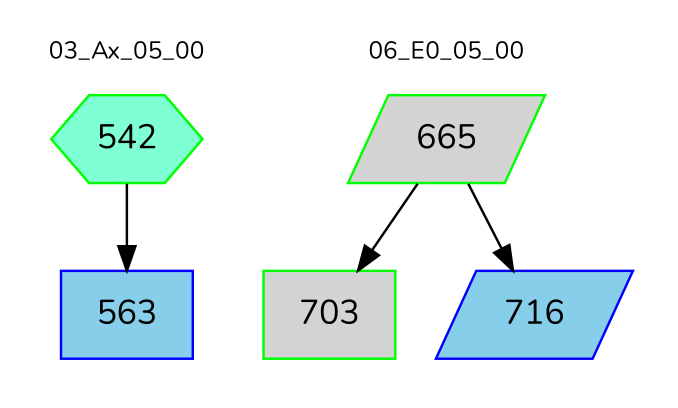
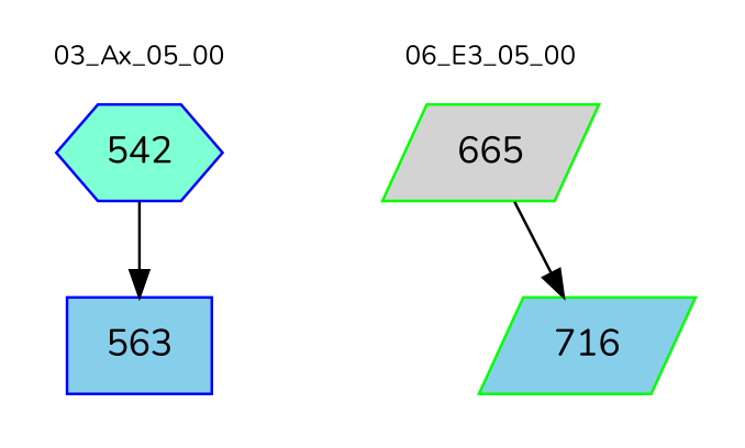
  digraph {
    fontname=Nunito
    node [color=green fillcolor=skyblue fontname=Nunito shape=box style=filled]
    edge [color=black fontname=Nunito]
-   n1 [fillcolor=aquamarine label=542 shape=hexagon]
+   n1 [color=blue fillcolor=aquamarine label=542 shape=hexagon]
    n2 [color=blue label=563]
    n3 [fillcolor=lightgrey label=665 shape=parallelogram]
-   n4 [fillcolor=lightgrey label=703]
-   n5 [color=blue label=716 shape=parallelogram]
+   n5 [label=716 shape=parallelogram]
    subgraph cluster_1 {
      color=white
      fontsize=10
      label="03_Ax_05_00"
      n1
      n2
    }
    subgraph cluster_2 {
      color=white
      fontsize=10
-     label="06_E0_05_00"
+     label="06_E3_05_00"
      n3
-     n4
      n5
    }
    n1 -> n2
-   n3 -> n4
    n3 -> n5
  }
